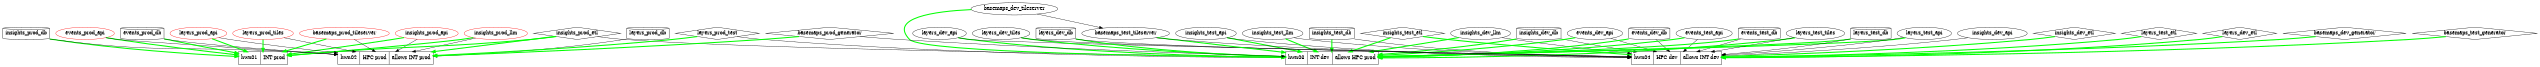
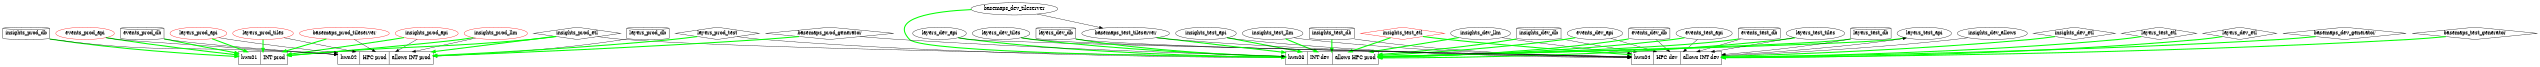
  digraph {
    newrank=true
    node [shape=ellipse]
    edge [color=green penwidth=3]
    insights_prod_api [color=red]
    insights_prod_llm [color=red]
    insights_prod_db [shape=cylinder]
    insights_prod_etl [shape=diamond]
    insights_test_api
    insights_test_llm
    insights_test_db [shape=cylinder]
-   insights_test_etl [shape=diamond]
-   insights_dev_api
+   insights_test_etl [shape=diamond color=red]
+   insights_dev_api [label=insights_dev_allows]
    insights_dev_llm
    insights_dev_db [shape=cylinder]
    insights_dev_etl [shape=diamond]
    events_dev_api
    events_dev_db [shape=cylinder]
    events_prod_api [color=red]
    events_prod_db [shape=cylinder]
    events_test_api
    events_test_db [shape=cylinder]
    layers_prod_api [color=red]
    layers_prod_tiles [color=red]
    layers_prod_db [shape=cylinder]
    n22 [label=layers_prod_test shape=diamond]
    layers_test_api
    layers_test_tiles
    layers_test_db [shape=cylinder]
    layers_test_etl [shape=diamond]
    layers_dev_api
    layers_dev_tiles
    layers_dev_db [shape=cylinder]
    layers_dev_etl [shape=diamond]
    basemaps_dev_tileserver
    basemaps_dev_generator [shape=diamond]
    basemaps_prod_tileserver [color=red]
    basemaps_prod_generator [shape=diamond]
    basemaps_test_tileserver
    basemaps_test_generator [shape=diamond]
    n37 [label="hwn01|INT prod" shape=record]
    n38 [label="hwn02|HPC prod|allows INT prod" shape=record]
    n39 [label="hwn03|INT dev|allows HPC prod" shape=record]
    n40 [label="hwn04|HPC dev|allows INT dev" shape=record]
    subgraph sub_1 {
      subgraph sub_2 {
        subgraph sub_3 {
          insights_prod_api
          insights_prod_llm
          insights_prod_db
          insights_prod_etl
        }
        subgraph sub_4 {
          insights_test_api
          insights_test_llm
          insights_test_db
          insights_test_etl
        }
        subgraph sub_5 {
          insights_dev_api
          insights_dev_llm
          insights_dev_db
          insights_dev_etl
        }
      }
      subgraph sub_6 {
        subgraph sub_7 {
          events_dev_api
          events_dev_db
        }
        subgraph sub_8 {
          events_prod_api
          events_prod_db
        }
        subgraph sub_9 {
          events_test_api
          events_test_db
        }
      }
      subgraph sub_10 {
        subgraph sub_11 {
          layers_prod_api
          layers_prod_tiles
          layers_prod_db
          n22
        }
        subgraph sub_12 {
          layers_test_api
          layers_test_tiles
          layers_test_db
          layers_test_etl
        }
        subgraph sub_13 {
          layers_dev_api
          layers_dev_tiles
          layers_dev_db
          layers_dev_etl
        }
      }
      subgraph sub_14 {
        subgraph sub_15 {
          basemaps_dev_tileserver
          basemaps_dev_generator
        }
        subgraph sub_16 {
          basemaps_prod_tileserver
          basemaps_prod_generator
        }
        subgraph sub_17 {
          basemaps_test_tileserver
          basemaps_test_generator
        }
      }
    }
    subgraph sub_18 {
      rank=same
      n37
      n38
      n39
      n40
    }
    subgraph sub_19 {
      subgraph sub_20 {
        insights_prod_api
        insights_prod_llm
        insights_prod_db
        events_prod_api
        events_prod_db
        layers_prod_api
        layers_prod_tiles
        layers_prod_db
        basemaps_prod_tileserver
        n37
      }
      subgraph sub_21 {
        insights_test_api
        insights_test_llm
        insights_test_db
        events_test_api
        events_test_db
        layers_test_api
        layers_test_tiles
        layers_test_db
        basemaps_test_tileserver
        n39
      }
      subgraph sub_22 {
        insights_dev_api
        insights_dev_llm
        insights_dev_db
        events_dev_api
        events_dev_db
        layers_dev_api
        layers_dev_tiles
        layers_dev_db
        basemaps_dev_tileserver
        n39
      }
      subgraph sub_23 {
        insights_prod_etl
        n22
        basemaps_prod_generator
        n38
      }
      subgraph sub_24 {
        insights_test_etl
        layers_test_etl
        basemaps_test_generator
        n40
      }
      subgraph sub_25 {
        insights_dev_etl
        layers_dev_etl
        basemaps_dev_generator
        n40
      }
    }
    subgraph sub_26 {
      subgraph sub_27 {
        insights_prod_api
        insights_prod_llm
        insights_prod_db
        events_prod_api
        events_prod_db
        layers_prod_api
        layers_prod_tiles
        layers_prod_db
        basemaps_prod_tileserver
        n38
      }
      subgraph sub_28 {
        insights_test_api
        insights_test_llm
        insights_test_db
        events_test_api
        events_test_db
        layers_test_api
        layers_test_tiles
        layers_test_db
        basemaps_test_tileserver
        n40
      }
      subgraph sub_29 {
        insights_dev_api
        insights_dev_llm
        insights_dev_db
        events_dev_api
        events_dev_db
        layers_dev_api
        layers_dev_tiles
        layers_dev_db
        basemaps_dev_tileserver
        n40
      }
      subgraph sub_30 {
        insights_prod_etl
        n22
        basemaps_prod_generator
        n39
      }
    }
    insights_prod_api -> n37
    insights_prod_api -> n38 [color="" penwidth=""]
    insights_prod_llm -> n37
    insights_prod_llm -> n38 [color="" penwidth=""]
    insights_prod_db -> n37
    insights_prod_db -> n38 [color="" penwidth=""]
    insights_prod_etl -> n37
    insights_prod_etl -> n38
    insights_prod_etl -> n39 [color="" penwidth=""]
    insights_test_api -> n39
    insights_test_api -> n40 [color="" penwidth=""]
    insights_test_llm -> n39
    insights_test_llm -> n40 [color="" penwidth=""]
    insights_test_db -> n39
    insights_test_db -> n40 [color="" penwidth=""]
    insights_test_etl -> n39
    insights_test_etl -> n40
    insights_dev_api -> n40 [color="" penwidth=""]
    insights_dev_llm -> n39
    insights_dev_llm -> n40 [color="" penwidth=""]
    insights_dev_db -> n39
    insights_dev_db -> n40 [color="" penwidth=""]
    insights_dev_etl -> n40
    events_dev_api -> n39
    events_dev_api -> n40 [color="" penwidth=""]
    events_dev_db -> n39
    events_dev_db -> n40 [color="" penwidth=""]
    events_prod_api -> n37
    events_prod_api -> n38 [color="" penwidth=""]
    events_prod_db -> n37
    events_prod_db -> n38 [color="" penwidth=""]
    events_test_api -> n39
    events_test_api -> n40 [color="" penwidth=""]
    events_test_db -> n39
    events_test_db -> n40 [color="" penwidth=""]
    layers_prod_api -> n37
    layers_prod_api -> n38 [color="" penwidth=""]
    layers_prod_tiles -> n37
    layers_prod_tiles -> n38 [color="" penwidth=""]
    layers_prod_db -> n38 [color="" penwidth=""]
    n22 -> n38
    n22 -> n39 [color="" penwidth=""]
    layers_test_api -> n39
-   layers_test_api -> n40 [color="" penwidth=""]
+   n40 -> layers_test_api [color="" penwidth=""]
    layers_test_tiles -> n39
    layers_test_tiles -> n40 [color="" penwidth=""]
    layers_test_db -> n39
    layers_test_db -> n40 [color="" penwidth=""]
    layers_test_etl -> n40
    layers_dev_api -> n39
    layers_dev_api -> n40 [color="" penwidth=""]
    layers_dev_tiles -> n39
    layers_dev_tiles -> n40 [color="" penwidth=""]
    layers_dev_db -> n39
    layers_dev_db -> n40 [color="" penwidth=""]
    layers_dev_etl -> n40
    basemaps_dev_tileserver -> basemaps_test_tileserver [color="" penwidth=""]
    basemaps_dev_tileserver -> n39
    basemaps_dev_generator -> n40
    basemaps_prod_tileserver -> n37
    basemaps_prod_tileserver -> n38 [color="" penwidth=""]
    basemaps_prod_generator -> n38
    basemaps_prod_generator -> n39 [color="" penwidth=""]
    basemaps_test_tileserver -> n39
    basemaps_test_tileserver -> n40 [color="" penwidth=""]
    basemaps_test_generator -> n40
  }
